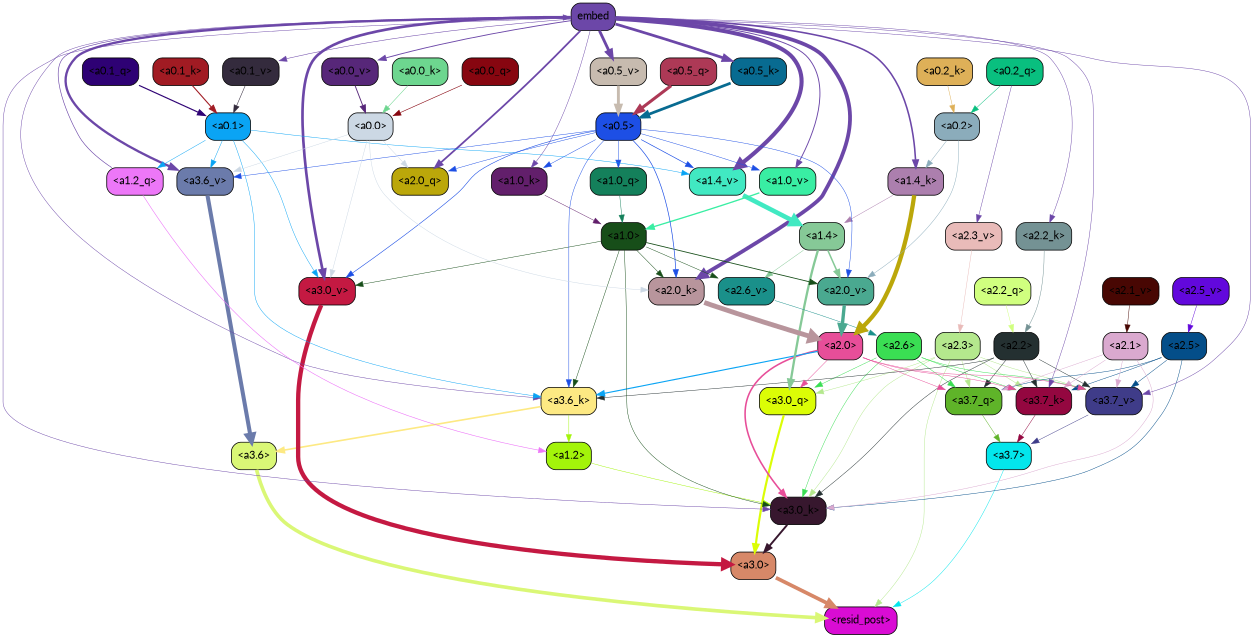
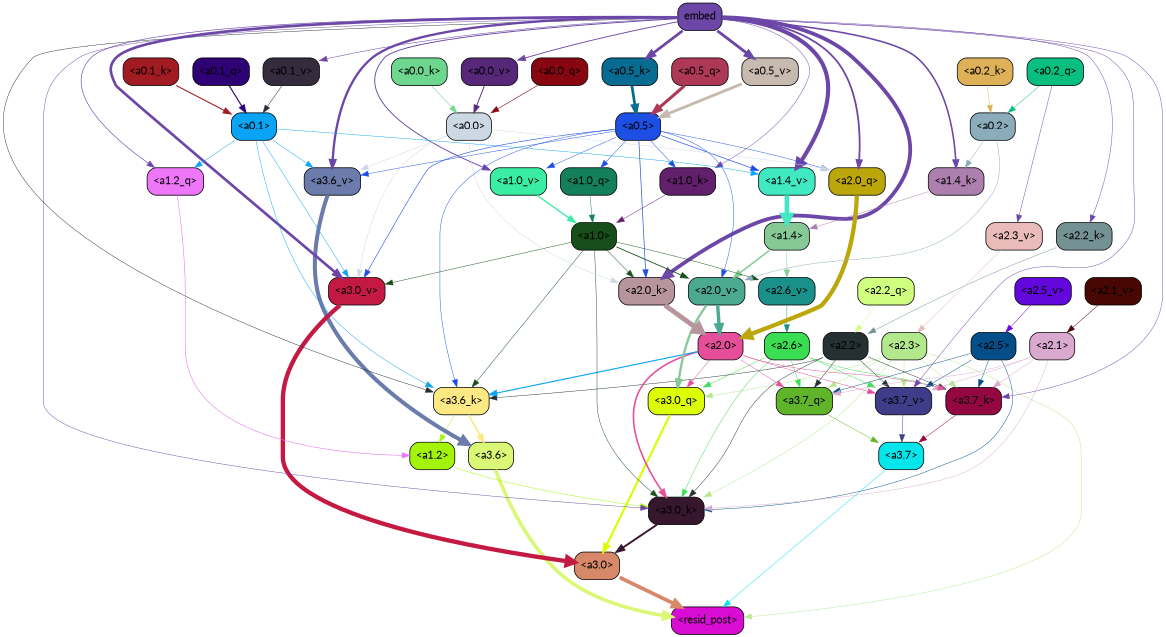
  strict digraph {
    fontname=Lato
    splines=true
    node [color=black fontname=Lato shape=box style="filled, rounded"]
    edge [color="#6c47a8" fontname=Lato penwidth=0.6]
    "<a3.7>" [fillcolor="#03e6ec"]
    "<resid_post>" [fillcolor="#d90cd4"]
    "<a3.6>" [fillcolor="#daf776"]
    "<a3.0>" [fillcolor="#d78868"]
    "<a2.3>" [fillcolor="#b4e88d"]
    "<a3.7_q>" [fillcolor="#5fb429"]
    "<a3.0_q>" [fillcolor="#dbfd06"]
    "<a3.7_k>" [fillcolor="#940740"]
    "<a3.0_k>" [fillcolor="#37172e"]
    "<a3.7_v>" [fillcolor="#3f3c89"]
    "<a3.6_k>" [fillcolor="#fde983"]
    "<a1.2>" [fillcolor="#a3f40a"]
    "<a3.6_v>" [fillcolor="#6b7bab"]
    "<a3.0_v>" [fillcolor="#c41942"]
    "<a2.6>" [fillcolor="#3ade53"]
    "<a2.5>" [fillcolor="#044e89"]
    "<a2.2>" [fillcolor="#243031"]
    "<a2.1>" [fillcolor="#daa9cf"]
    "<a2.0>" [fillcolor="#e74e99"]
    "<a1.4>" [fillcolor="#86c997"]
    "<a2.6_v>" [fillcolor="#1a908a"]
    "<a2.0_v>" [fillcolor="#4aa990"]
    embed [fillcolor="#6c47a8"]
    "<a2.0_q>" [fillcolor="#bba70a"]
    "<a2.2_k>" [fillcolor="#749294"]
    "<a2.0_k>" [fillcolor="#b8959c"]
    "<a1.2_q>" [fillcolor="#ed77f8"]
    "<a1.4_k>" [fillcolor="#ac7fae"]
    "<a1.0_k>" [fillcolor="#621f6b"]
    "<a1.4_v>" [fillcolor="#41e9c2"]
    "<a1.0_v>" [fillcolor="#39eea3"]
    "<a0.5_k>" [fillcolor="#086b91"]
    "<a0.5_v>" [fillcolor="#c7bbaf"]
    "<a0.1_v>" [fillcolor="#342b3d"]
    "<a0.0_v>" [fillcolor="#572779"]
    "<a2.3_v>" [fillcolor="#e9bbb9"]
    "<a1.0>" [fillcolor="#174e19"]
    "<a0.5>" [fillcolor="#1d4fe5"]
    "<a0.1>" [fillcolor="#0aa4f4"]
    "<a0.0>" [fillcolor="#ccd8e4"]
    "<a1.0_q>" [fillcolor="#14805b"]
    "<a2.2_q>" [fillcolor="#d0ff7f"]
    "<a2.5_v>" [fillcolor="#6208dc"]
    "<a2.1_v>" [fillcolor="#480703"]
    "<a0.2>" [fillcolor="#8bacbb"]
    "<a0.5_q>" [fillcolor="#ad3956"]
    "<a0.2_q>" [fillcolor="#09bf7f"]
    "<a0.1_q>" [fillcolor="#2e0174"]
    "<a0.0_q>" [fillcolor="#870610"]
    "<a0.2_k>" [fillcolor="#deb058"]
    "<a0.1_k>" [fillcolor="#a11b23"]
    "<a0.0_k>" [fillcolor="#6dd68f"]
    "<a3.7>" -> "<resid_post>" [color="#03e6ec"]
    "<a3.6>" -> "<resid_post>" [color="#daf776" penwidth=4.7534414529800415]
    "<a3.0>" -> "<resid_post>" [color="#d78868" penwidth=4.898576855659485]
    "<a2.3>" -> "<resid_post>" [color="#b4e88d"]
    "<a2.3>" -> "<a3.7_q>" [color="#b4e88d"]
    "<a2.3>" -> "<a3.0_q>" [color="#b4e88d"]
    "<a2.3>" -> "<a3.7_k>" [color="#b4e88d"]
    "<a2.3>" -> "<a3.0_k>" [color="#b4e88d"]
    "<a2.3>" -> "<a3.7_v>" [color="#b4e88d"]
    "<a3.7_q>" -> "<a3.7>" [color="#5fb429"]
    "<a3.0_q>" -> "<a3.0>" [color="#dbfd06" penwidth=2.870753765106201]
    "<a3.7_k>" -> "<a3.7>" [color="#940740"]
    "<a3.0_k>" -> "<a3.0>" [color="#37172e" penwidth=2.520303964614868]
    "<a3.7_v>" -> "<a3.7>" [color="#3f3c89"]
    "<a3.6_k>" -> "<a3.6>" [color="#fde983" penwidth=2.13908451795578]
    "<a3.6_k>" -> "<a1.2>" [color="#a3f40a"]
    "<a1.2>" -> "<a3.0_k>" [color="#a3f40a"]
    "<a3.6_v>" -> "<a3.6>" [color="#6b7bab" penwidth=5.297133803367615]
    "<a3.0_v>" -> "<a3.0>" [color="#c41942" penwidth=5.680712580680847]
    "<a2.6>" -> "<a3.7_q>" [color="#3ade53"]
    "<a2.6>" -> "<a3.0_q>" [color="#3ade53"]
    "<a2.6>" -> "<a3.7_k>" [color="#3ade53"]
    "<a2.6>" -> "<a3.0_k>" [color="#3ade53"]
    "<a2.6>" -> "<a3.7_v>" [color="#3ade53"]
    "<a2.5>" -> "<a3.7_q>" [color="#044e89"]
    "<a2.5>" -> "<a3.7_k>" [color="#044e89"]
    "<a2.5>" -> "<a3.0_k>" [color="#044e89"]
    "<a2.5>" -> "<a3.7_v>" [color="#044e89"]
    "<a2.2>" -> "<a3.7_q>" [color="#243031"]
    "<a2.2>" -> "<a3.7_k>" [color="#243031"]
    "<a2.2>" -> "<a3.0_k>" [color="#243031"]
    "<a2.2>" -> "<a3.7_v>" [color="#243031"]
    "<a2.2>" -> "<a3.6_k>" [color="#243031"]
    "<a2.1>" -> "<a3.7_q>" [color="#daa9cf"]
    "<a2.1>" -> "<a3.7_k>" [color="#daa9cf"]
    "<a2.1>" -> "<a3.0_k>" [color="#daa9cf"]
    "<a2.1>" -> "<a3.7_v>" [color="#daa9cf"]
    "<a2.0>" -> "<a3.7_q>" [color="#e74e99"]
    "<a2.0>" -> "<a3.0_q>" [color="#e74e99"]
    "<a2.0>" -> "<a3.7_k>" [color="#e74e99"]
    "<a2.0>" -> "<a3.0_k>" [color="#e74e99" penwidth=2.095262974500656]
    "<a2.0>" -> "<a3.7_v>" [color="#e74e99"]
    "<a2.0>" -> "<a3.6_k>" [color="#0aa4f4" penwidth=1.4807794839143753]
-   "<a1.4>" -> "<a3.0_q>" [color="#86c997" penwidth=3.0341034531593323]
+   "<a2.0_v>" -> "<a3.0_q>" [color="#86c997" penwidth=3.0341034531593323]
    "<a1.4>" -> "<a2.6_v>" [color="#86c997"]
    "<a1.4>" -> "<a2.0_v>" [color="#86c997" penwidth=2.007302835583687]
    "<a2.6_v>" -> "<a2.6>" [color="#1a908a"]
    "<a2.0_v>" -> "<a2.0>" [color="#4aa990" penwidth=4.422677040100098]
    embed -> "<a3.7_k>"
    embed -> "<a3.0_k>"
    embed -> "<a3.7_v>"
-   embed -> "<a3.6_k>"
+   embed -> "<a3.6_k>" [color="#243031"]
    embed -> "<a3.6_v>" [penwidth=3.067279100418091]
    embed -> "<a3.0_v>" [penwidth=3.5202720761299133]
    embed -> "<a2.0_q>" [penwidth=2.339468687772751]
    embed -> "<a2.2_k>"
    embed -> "<a2.0_k>" [penwidth=4.9759310483932495]
-   "<a1.2_q>" -> embed [penwidth=0.8262195587158203]
+   embed -> "<a1.2_q>" [penwidth=0.8262195587158203]
    embed -> "<a1.4_k>" [penwidth=2.0715588331222534]
    embed -> "<a1.0_k>"
    embed -> "<a1.4_v>" [penwidth=5.3763720989227295]
    embed -> "<a1.0_v>" [penwidth=1.232791244983673]
    embed -> "<a0.5_k>" [penwidth=3.6077781692147255]
    embed -> "<a0.5_v>" [penwidth=3.744613029062748]
    embed -> "<a0.1_v>" [penwidth=0.6802842617034912]
    embed -> "<a0.0_v>" [penwidth=1.1918210983276367]
-   "<a1.4_k>" -> "<a2.0>" [color="#bba70a" penwidth=5.606565475463867]
+   "<a2.0_q>" -> "<a2.0>" [color="#bba70a" penwidth=5.606565475463867]
    "<a2.2_k>" -> "<a2.2>" [color="#749294"]
    "<a2.0_k>" -> "<a2.0>" [color="#b8959c" penwidth=6.344284534454346]
    "<a1.2_q>" -> "<a1.2>" [color="#ed77f8" penwidth=0.7570515871047974]
    "<a1.4_k>" -> "<a1.4>" [color="#ac7fae"]
    "<a1.0_k>" -> "<a1.0>" [color="#621f6b"]
    "<a1.4_v>" -> "<a1.4>" [color="#41e9c2" penwidth=6.0194467306137085]
    "<a1.0_v>" -> "<a1.0>" [color="#39eea3" penwidth=1.738280937075615]
    "<a0.5_k>" -> "<a0.5>" [color="#086b91" penwidth=3.607769437134266]
    "<a0.5_v>" -> "<a0.5>" [color="#c7bbaf" penwidth=3.7962711341679096]
    "<a0.1_v>" -> "<a0.1>" [color="#342b3d" penwidth=0.6802752017974854]
    "<a0.0_v>" -> "<a0.0>" [color="#572779" penwidth=1.1918113231658936]
    "<a2.3_v>" -> "<a2.3>" [color="#e9bbb9"]
    "<a1.0>" -> "<a3.0_k>" [color="#174e19"]
    "<a1.0>" -> "<a3.6_k>" [color="#174e19"]
    "<a1.0>" -> "<a3.0_v>" [color="#174e19"]
    "<a1.0>" -> "<a2.6_v>" [color="#174e19"]
    "<a1.0>" -> "<a2.0_v>" [color="#174e19" penwidth=1.0943371653556824]
    "<a1.0>" -> "<a2.0_k>" [color="#174e19"]
    "<a0.5>" -> "<a3.6_k>" [color="#1d4fe5"]
    "<a0.5>" -> "<a3.6_v>" [color="#1d4fe5"]
    "<a0.5>" -> "<a3.0_v>" [color="#1d4fe5" penwidth=0.764040544629097]
    "<a0.5>" -> "<a2.0_v>" [color="#1d4fe5"]
    "<a0.5>" -> "<a2.0_q>" [color="#1d4fe5"]
    "<a0.5>" -> "<a2.0_k>" [color="#1d4fe5" penwidth=0.8956001400947571]
    "<a0.5>" -> "<a1.0_k>" [color="#1d4fe5"]
    "<a0.5>" -> "<a1.4_v>" [color="#1d4fe5" penwidth=0.8774083852767944]
    "<a0.5>" -> "<a1.0_v>" [color="#1d4fe5"]
    "<a0.5>" -> "<a1.0_q>" [color="#1d4fe5"]
    "<a0.1>" -> "<a3.6_k>" [color="#0aa4f4"]
    "<a0.1>" -> "<a3.6_v>" [color="#0aa4f4"]
    "<a0.1>" -> "<a3.0_v>" [color="#0aa4f4"]
    "<a0.1>" -> "<a1.2_q>" [color="#0aa4f4"]
    "<a0.1>" -> "<a1.4_v>" [color="#0aa4f4"]
    "<a0.0>" -> "<a3.6_v>" [color="#ccd8e4"]
    "<a0.0>" -> "<a3.0_v>" [color="#ccd8e4"]
    "<a0.0>" -> "<a2.0_q>" [color="#ccd8e4"]
    "<a0.0>" -> "<a2.0_k>" [color="#ccd8e4"]
    "<a1.0_q>" -> "<a1.0>" [color="#14805b"]
    "<a2.2_q>" -> "<a2.2>" [color="#d0ff7f"]
    "<a2.5_v>" -> "<a2.5>" [color="#6208dc"]
    "<a2.1_v>" -> "<a2.1>" [color="#480703"]
    "<a0.2>" -> "<a2.0_v>" [color="#8bacbb"]
    "<a0.2>" -> "<a1.4_k>" [color="#8bacbb"]
    "<a0.5_q>" -> "<a0.5>" [color="#ad3956" penwidth=4.023846536874771]
    "<a0.2_q>" -> "<a2.3_v>"
    "<a0.2_q>" -> "<a0.2>" [color="#09bf7f"]
    "<a0.1_q>" -> "<a0.1>" [color="#2e0174" penwidth=1.5174570083618164]
    "<a0.0_q>" -> "<a0.0>" [color="#870610" penwidth=0.766176700592041]
    "<a0.2_k>" -> "<a0.2>" [color="#deb058"]
    "<a0.1_k>" -> "<a0.1>" [color="#a11b23" penwidth=1.4202113151550293]
    "<a0.0_k>" -> "<a0.0>" [color="#6dd68f" penwidth=0.6857404708862305]
  }
